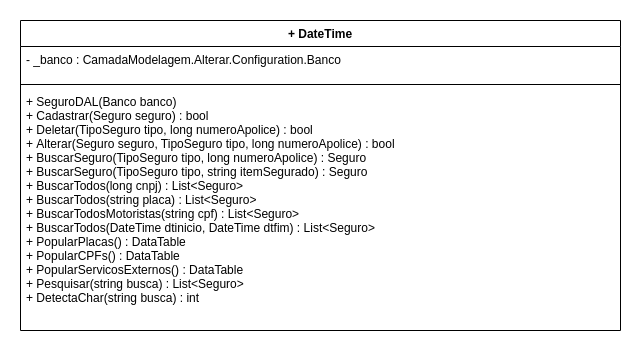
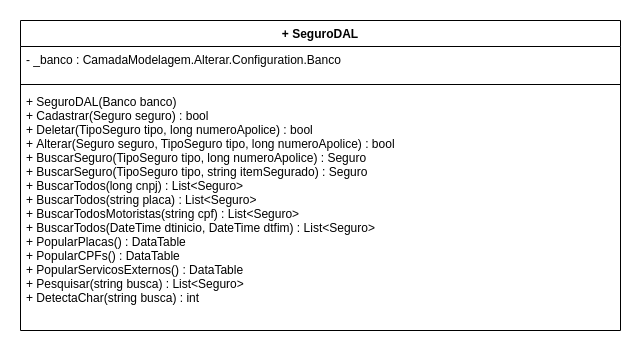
  <mxCell id="0" />
  <mxCell id="1" parent="0" />
- <mxCell id="2" value="+ DateTime" style="swimlane;fontStyle=1;align=center;verticalAlign=top;childLayout=stackLayout;horizontal=1;startSize=26;horizontalStack=0;resizeParent=1;resizeParentMax=0;resizeLast=0;collapsible=1;marginBottom=0;" parent="1" vertex="1"><mxGeometry x="20" y="20" width="600" height="310" as="geometry" /></mxCell>
+ <mxCell id="2" value="+ SeguroDAL" style="swimlane;fontStyle=1;align=center;verticalAlign=top;childLayout=stackLayout;horizontal=1;startSize=26;horizontalStack=0;resizeParent=1;resizeParentMax=0;resizeLast=0;collapsible=1;marginBottom=0;" parent="1" vertex="1"><mxGeometry x="20" y="20" width="600" height="310" as="geometry" /></mxCell>
  <mxCell id="3" value="- _banco : CamadaModelagem.Alterar.Configuration.Banco" style="text;strokeColor=none;fillColor=none;align=left;verticalAlign=top;spacingLeft=4;spacingRight=4;overflow=hidden;rotatable=0;points=[[0,0.5],[1,0.5]];portConstraint=eastwest;" parent="2" vertex="1"><mxGeometry y="26" width="600" height="34" as="geometry" /></mxCell>
  <mxCell id="4" value="" style="line;strokeWidth=1;fillColor=none;align=left;verticalAlign=middle;spacingTop=-1;spacingLeft=3;spacingRight=3;rotatable=0;labelPosition=right;points=[];portConstraint=eastwest;" parent="2" vertex="1"><mxGeometry y="60" width="600" height="8" as="geometry" /></mxCell>
  <mxCell id="5" value="+ SeguroDAL(Banco banco)&#10;+ Cadastrar(Seguro seguro) : bool&#10;+ Deletar(TipoSeguro tipo, long numeroApolice) : bool&#10;+ Alterar(Seguro seguro, TipoSeguro tipo, long numeroApolice) : bool&#10;+ BuscarSeguro(TipoSeguro tipo, long numeroApolice) : Seguro&#10;+ BuscarSeguro(TipoSeguro tipo, string itemSegurado) : Seguro&#10;+ BuscarTodos(long cnpj) : List&lt;Seguro&gt;&#10;+ BuscarTodos(string placa) : List&lt;Seguro&gt;&#10;+ BuscarTodosMotoristas(string cpf) : List&lt;Seguro&gt;&#10;+ BuscarTodos(DateTime dtinicio, DateTime dtfim) : List&lt;Seguro&gt;&#10;+ PopularPlacas() : DataTable&#10;+ PopularCPFs() : DataTable&#10;+ PopularServicosExternos() : DataTable&#10;+ Pesquisar(string busca) : List&lt;Seguro&gt;&#10;+ DetectaChar(string busca) : int  &#10;&#10; " style="text;strokeColor=none;fillColor=none;align=left;verticalAlign=top;spacingLeft=4;spacingRight=4;overflow=hidden;rotatable=0;points=[[0,0.5],[1,0.5]];portConstraint=eastwest;" parent="2" vertex="1"><mxGeometry y="68" width="600" height="242" as="geometry" /></mxCell>
